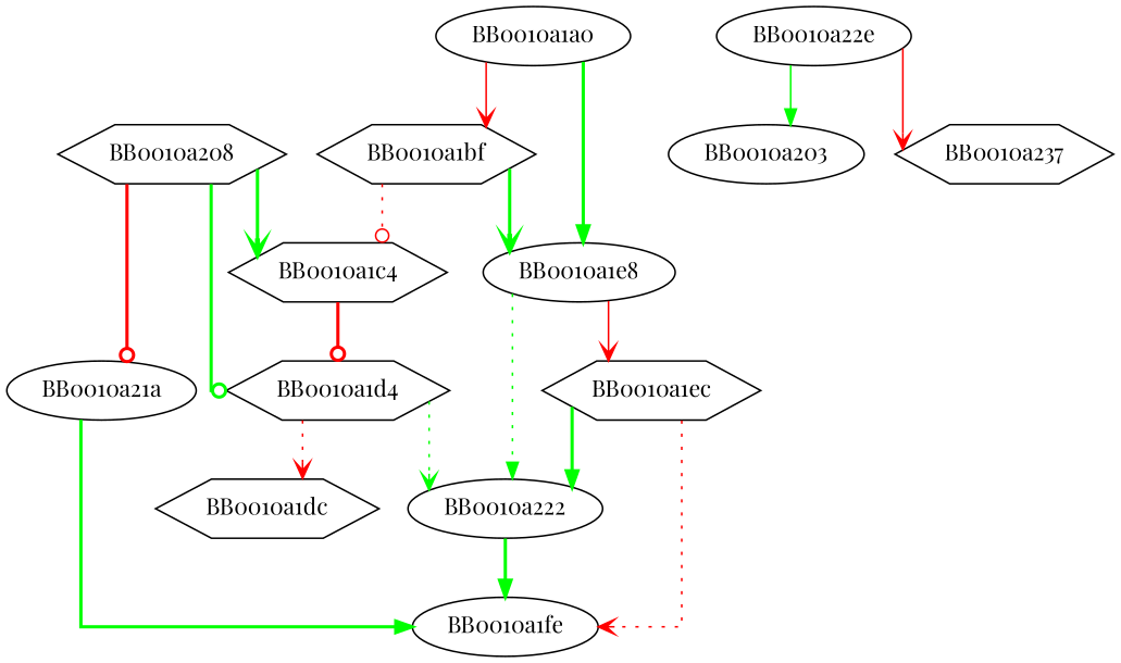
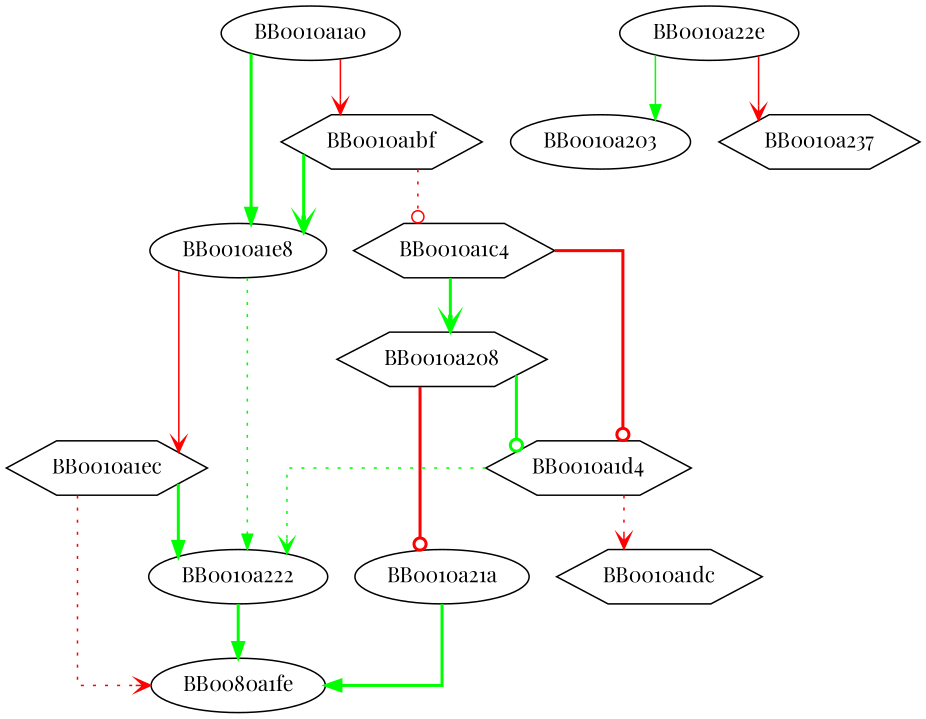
  digraph {
    fontname="Playfair Display"
    splines=ortho
    node [fontname="Playfair Display" shape=ellipse]
    edge [arrowhead=vee color=green fontname="Playfair Display" style=bold]
    BB0010a1a0
    BB0010a1e8
    BB0010a1bf [shape=hexagon]
    BB0010a222
    BB0010a1ec [shape=hexagon]
    BB0010a1c4 [shape=hexagon]
-   BB0010a1fe
+   BB0010a1fe [label=BB0080a1fe]
    BB0010a208 [shape=hexagon]
    BB0010a1d4 [shape=hexagon]
    BB0010a21a
    BB0010a1dc [shape=hexagon]
    BB0010a203
    BB0010a22e
    BB0010a237 [shape=hexagon]
    BB0010a1a0 -> BB0010a1e8 [arrowhead=normal]
    BB0010a1a0 -> BB0010a1bf [color=red style=solid]
    BB0010a1e8 -> BB0010a222 [arrowhead=normal style=dotted]
    BB0010a1e8 -> BB0010a1ec [color=red style=solid]
    BB0010a1bf -> BB0010a1e8
    BB0010a1bf -> BB0010a1c4 [arrowhead=odot color=red style=dotted]
    BB0010a222 -> BB0010a1fe [arrowhead=normal]
    BB0010a1ec -> BB0010a222 [arrowhead=normal]
    BB0010a1ec -> BB0010a1fe [color=red style=dotted]
-   BB0010a208 -> BB0010a1c4
+   BB0010a1c4 -> BB0010a208
    BB0010a1c4 -> BB0010a1d4 [arrowhead=odot color=red]
    BB0010a208 -> BB0010a1d4 [arrowhead=odot]
    BB0010a208 -> BB0010a21a [arrowhead=odot color=red]
    BB0010a1d4 -> BB0010a222 [style=dotted]
    BB0010a1d4 -> BB0010a1dc [color=red style=dotted]
    BB0010a21a -> BB0010a1fe [arrowhead=normal]
    BB0010a22e -> BB0010a203 [arrowhead=normal style=solid]
    BB0010a22e -> BB0010a237 [color=red style=solid]
  }
